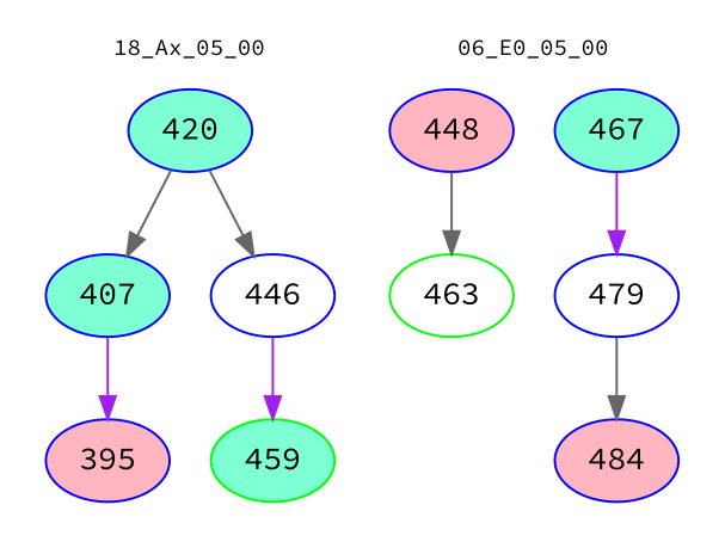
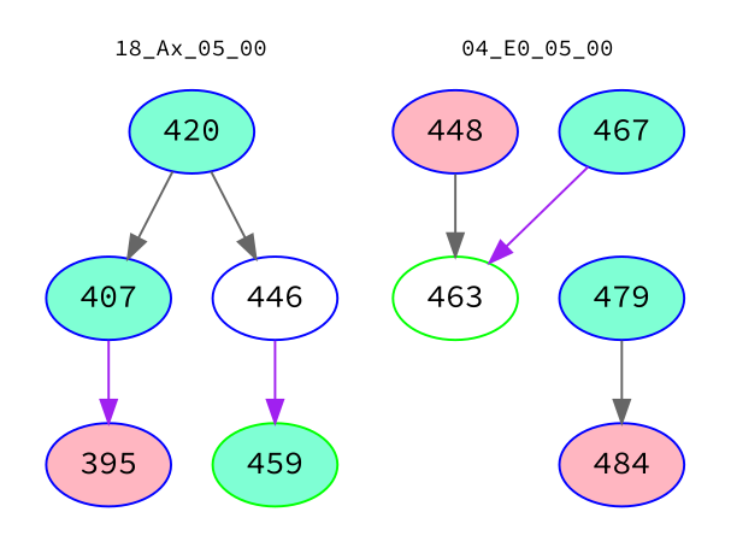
  digraph {
    fontname="Source Code Pro"
    node [color=blue fillcolor=aquamarine fontname="Source Code Pro" style=filled]
    edge [color=gray40 fontname="Source Code Pro"]
    n1 [label=420]
    n2 [label=407]
    n3 [fillcolor=white label=446]
    n4 [fillcolor=lightpink label=395]
    n5 [color=green label=459]
    n6 [label=467]
    n7 [fillcolor=lightpink label=448]
-   n8 [fillcolor=white label=479]
+   n8 [label=479]
    n9 [color=green fillcolor=white label=463]
    n10 [fillcolor=lightpink label=484]
    subgraph cluster_1 {
      color=white
      fontsize=10
      label="18_Ax_05_00"
      n1
      n2
      n3
      n4
      n5
    }
    subgraph cluster_2 {
      color=white
      fontsize=10
-     label="06_E0_05_00"
+     label="04_E0_05_00"
      n6
      n7
      n8
      n9
      n10
    }
    n1 -> n2
    n1 -> n3
    n2 -> n4 [color=purple]
    n3 -> n5 [color=purple]
-   n6 -> n8 [color=purple]
+   n6 -> n9 [color=purple]
    n7 -> n9
    n8 -> n10
  }
